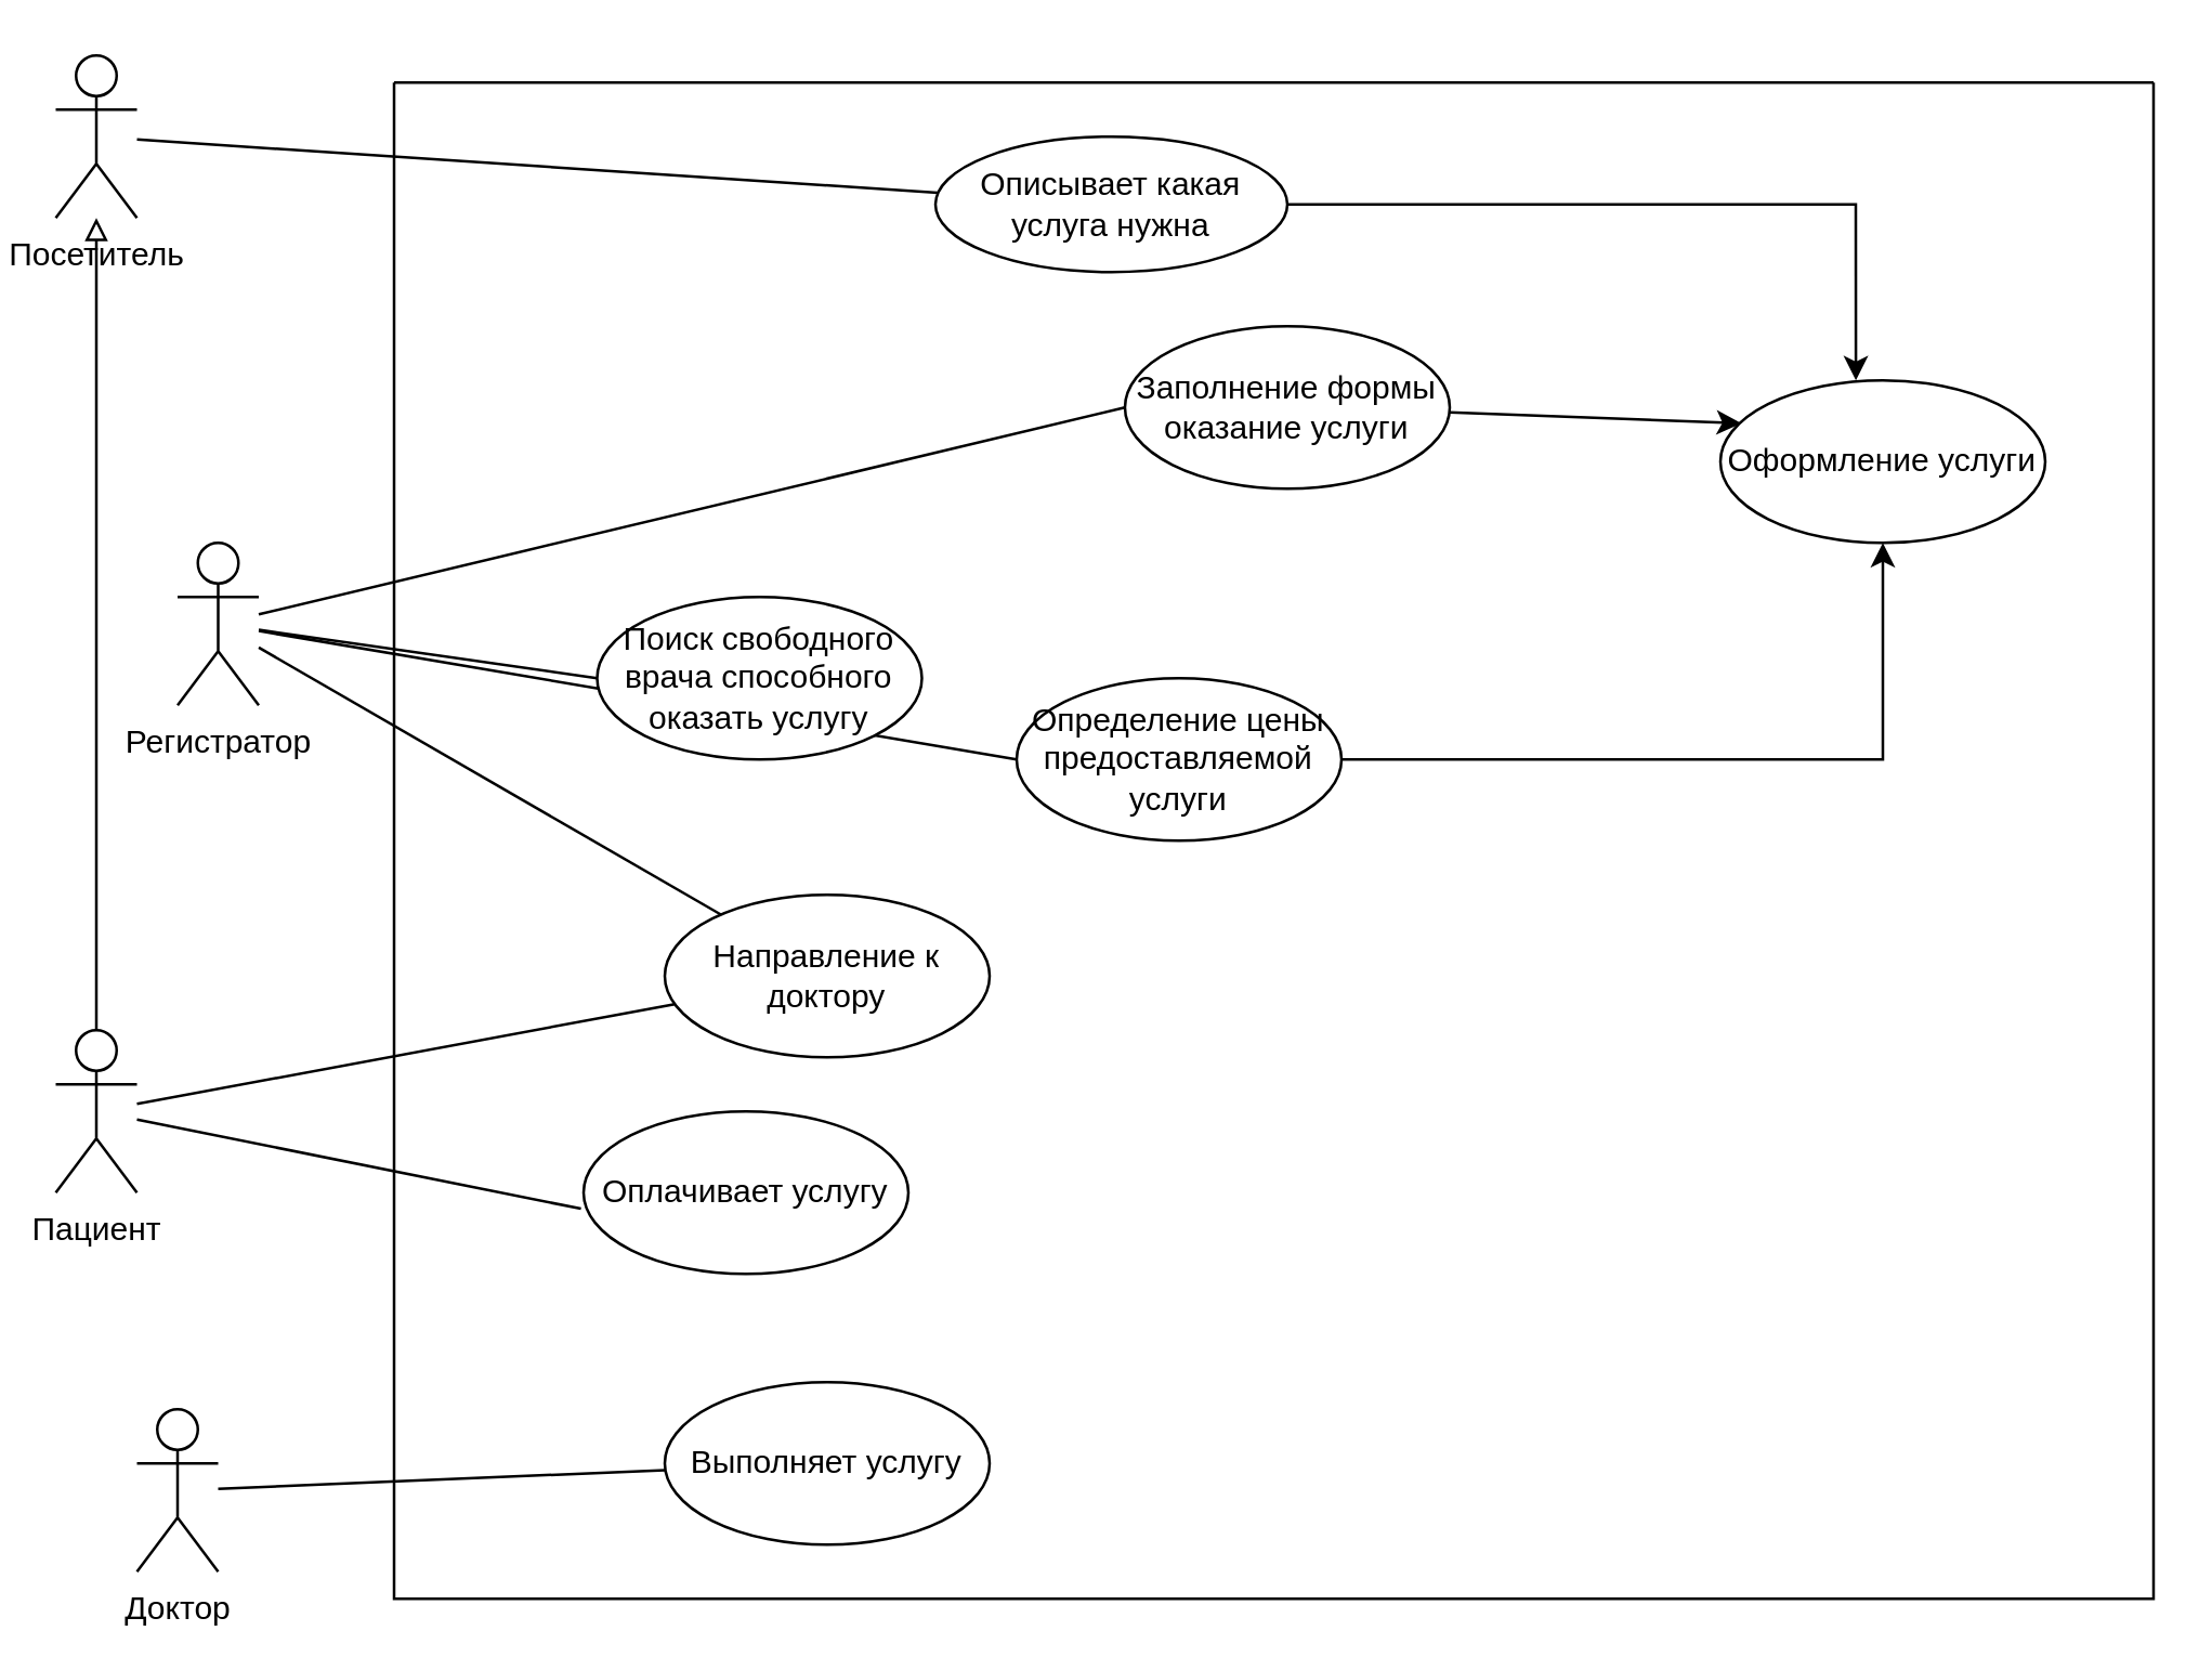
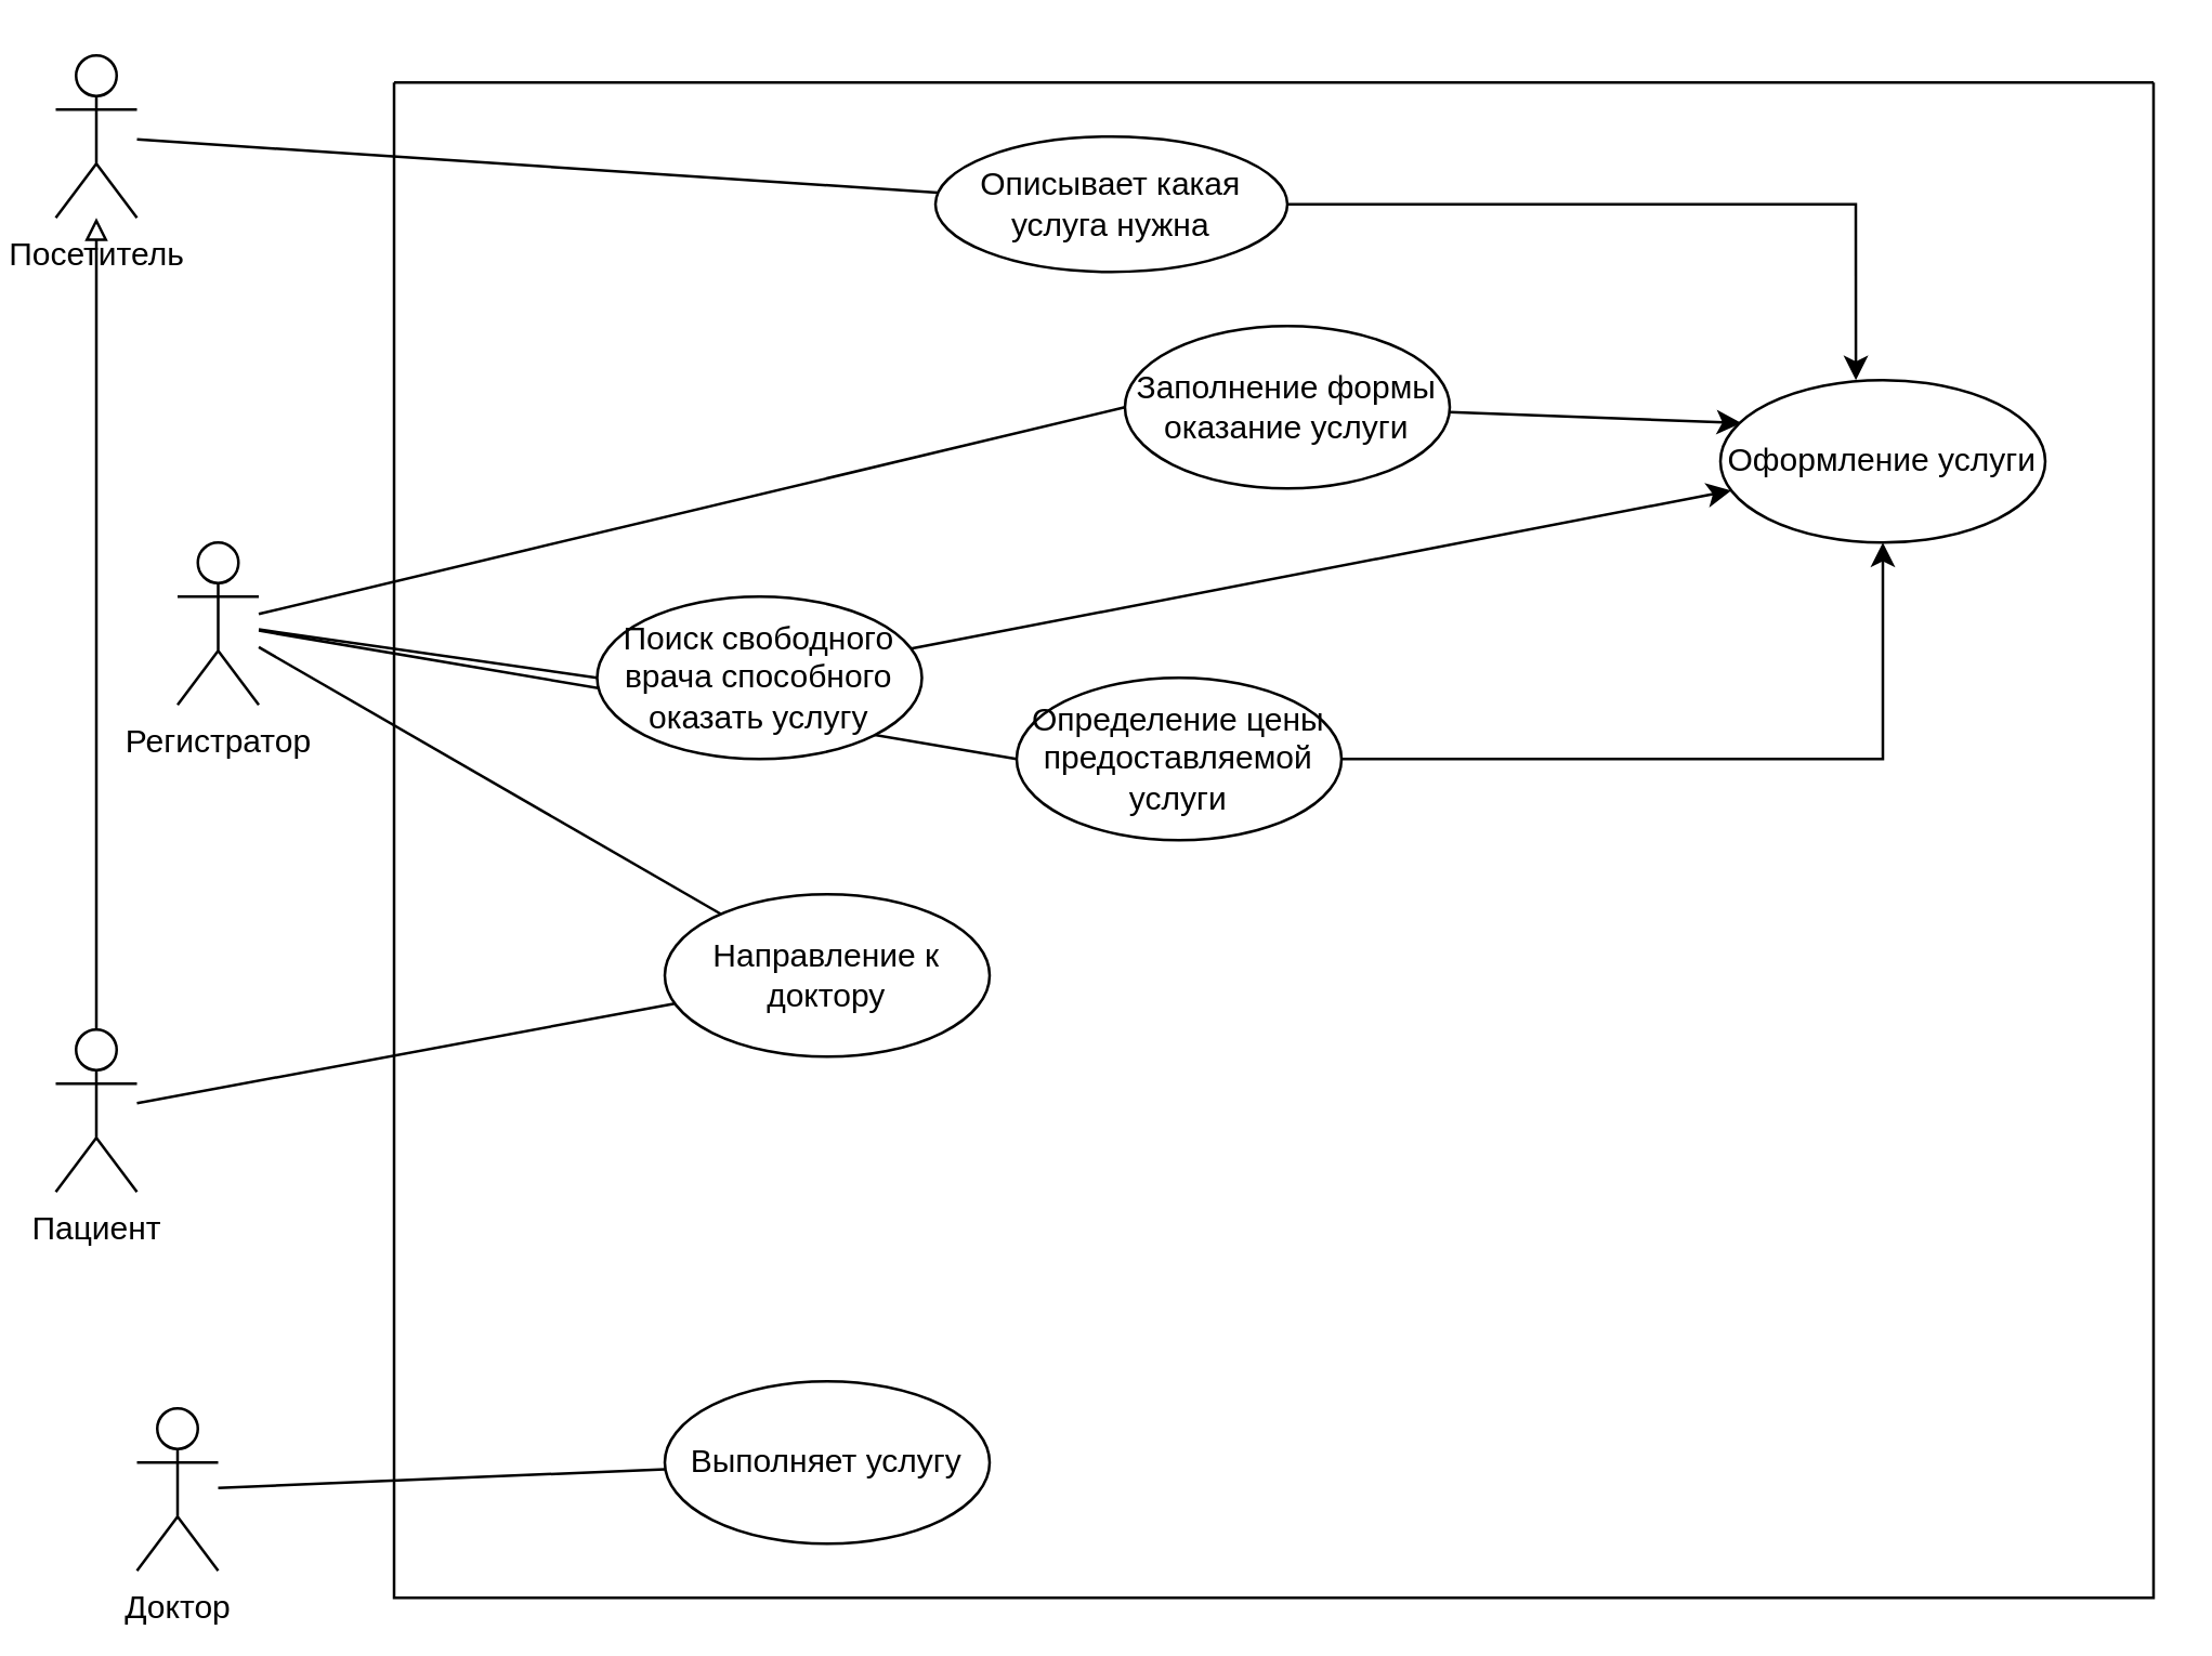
  <mxCell id="0" />
  <mxCell id="1" parent="0" />
  <mxCell id="2" style="edgeStyle=orthogonalEdgeStyle;rounded=0;orthogonalLoop=1;jettySize=auto;html=1;endArrow=block;endFill=0;" edge="1" parent="1" source="4" target="13"><mxGeometry relative="1" as="geometry"><mxPoint x="35" y="90" as="targetPoint" /></mxGeometry></mxCell>
- <mxCell id="3" style="rounded=0;orthogonalLoop=1;jettySize=auto;html=1;entryX=-0.008;entryY=0.599;entryDx=0;entryDy=0;entryPerimeter=0;endArrow=none;endFill=0;" edge="1" parent="1" source="4" target="16"><mxGeometry relative="1" as="geometry" /></mxCell>
  <mxCell id="4" value="Пациент" style="shape=umlActor;verticalLabelPosition=bottom;verticalAlign=top;html=1;outlineConnect=0;" vertex="1" parent="1"><mxGeometry x="20" y="380" width="30" height="60" as="geometry" /></mxCell>
  <mxCell id="5" style="rounded=0;orthogonalLoop=1;jettySize=auto;html=1;entryX=0;entryY=0.5;entryDx=0;entryDy=0;endArrow=none;endFill=0;" edge="1" parent="1" source="9" target="21"><mxGeometry relative="1" as="geometry" /></mxCell>
  <mxCell id="6" style="rounded=0;orthogonalLoop=1;jettySize=auto;html=1;entryX=0;entryY=0.5;entryDx=0;entryDy=0;endArrow=none;endFill=0;" edge="1" parent="1" source="9" target="23"><mxGeometry relative="1" as="geometry"><mxPoint x="275" y="210" as="targetPoint" /></mxGeometry></mxCell>
  <mxCell id="7" style="rounded=0;orthogonalLoop=1;jettySize=auto;html=1;entryX=0;entryY=0.5;entryDx=0;entryDy=0;endArrow=none;endFill=0;" edge="1" parent="1" source="9" target="25"><mxGeometry relative="1" as="geometry" /></mxCell>
  <mxCell id="8" style="rounded=0;orthogonalLoop=1;jettySize=auto;html=1;endArrow=none;endFill=0;" edge="1" parent="1" source="9" target="15"><mxGeometry relative="1" as="geometry" /></mxCell>
  <mxCell id="9" value="Регистратор" style="shape=umlActor;verticalLabelPosition=bottom;verticalAlign=top;html=1;outlineConnect=0;" vertex="1" parent="1"><mxGeometry x="65" y="200" width="30" height="60" as="geometry" /></mxCell>
  <mxCell id="10" style="rounded=0;orthogonalLoop=1;jettySize=auto;html=1;endArrow=none;endFill=0;" edge="1" parent="1" source="11" target="17"><mxGeometry relative="1" as="geometry" /></mxCell>
  <mxCell id="11" value="Доктор" style="shape=umlActor;verticalLabelPosition=bottom;verticalAlign=top;html=1;outlineConnect=0;" vertex="1" parent="1"><mxGeometry x="50" y="520" width="30" height="60" as="geometry" /></mxCell>
  <mxCell id="12" style="rounded=0;orthogonalLoop=1;jettySize=auto;html=1;endArrow=none;endFill=0;" edge="1" parent="1" source="13" target="18"><mxGeometry relative="1" as="geometry" /></mxCell>
  <mxCell id="13" value="Посетитель" style="shape=umlActor;verticalLabelPosition=bottom;verticalAlign=top;html=1;outlineConnect=0;" vertex="1" parent="1"><mxGeometry x="20" y="20" width="30" height="60" as="geometry" /></mxCell>
  <mxCell id="14" value="" style="swimlane;startSize=0;" vertex="1" parent="1"><mxGeometry x="145" y="30" width="650" height="560" as="geometry" /></mxCell>
  <mxCell id="15" value="Направление к доктору" style="ellipse;whiteSpace=wrap;html=1;" vertex="1" parent="14"><mxGeometry x="100" y="300" width="120" height="60" as="geometry" /></mxCell>
- <mxCell id="16" value="Оплачивает услугу" style="ellipse;whiteSpace=wrap;html=1;" vertex="1" parent="14"><mxGeometry x="70" y="380" width="120" height="60" as="geometry" /></mxCell>
  <mxCell id="17" value="Выполняет услугу" style="ellipse;whiteSpace=wrap;html=1;" vertex="1" parent="14"><mxGeometry x="100" y="480" width="120" height="60" as="geometry" /></mxCell>
  <mxCell id="18" value="Описывает какая услуга нужна" style="ellipse;whiteSpace=wrap;html=1;" vertex="1" parent="14"><mxGeometry x="200" y="20" width="130" height="50" as="geometry" /></mxCell>
  <mxCell id="19" value="Оформление услуги" style="ellipse;whiteSpace=wrap;html=1;" vertex="1" parent="14"><mxGeometry x="490" y="110" width="120" height="60" as="geometry" /></mxCell>
  <mxCell id="20" style="edgeStyle=orthogonalEdgeStyle;rounded=0;orthogonalLoop=1;jettySize=auto;html=1;entryX=0.417;entryY=0;entryDx=0;entryDy=0;entryPerimeter=0;" edge="1" parent="14" source="18" target="19"><mxGeometry relative="1" as="geometry"><mxPoint x="310" y="90" as="targetPoint" /></mxGeometry></mxCell>
  <mxCell id="21" value="Заполнение формы оказание услуги" style="ellipse;whiteSpace=wrap;html=1;" vertex="1" parent="14"><mxGeometry x="270" y="90" width="120" height="60" as="geometry" /></mxCell>
  <mxCell id="22" style="rounded=0;orthogonalLoop=1;jettySize=auto;html=1;entryX=0.064;entryY=0.264;entryDx=0;entryDy=0;entryPerimeter=0;" edge="1" parent="14" source="21" target="19"><mxGeometry relative="1" as="geometry" /></mxCell>
  <mxCell id="23" value="Поиск свободного врача способного оказать услугу" style="ellipse;whiteSpace=wrap;html=1;" vertex="1" parent="14"><mxGeometry x="75" y="190" width="120" height="60" as="geometry" /></mxCell>
+ <mxCell id="24" style="rounded=0;orthogonalLoop=1;jettySize=auto;html=1;" edge="1" parent="14" source="23" target="19"><mxGeometry relative="1" as="geometry" /></mxCell>
  <mxCell id="25" value="Определение цены предоставляемой услуги" style="ellipse;whiteSpace=wrap;html=1;" vertex="1" parent="14"><mxGeometry x="230" y="220" width="120" height="60" as="geometry" /></mxCell>
  <mxCell id="26" style="edgeStyle=orthogonalEdgeStyle;rounded=0;orthogonalLoop=1;jettySize=auto;html=1;" edge="1" parent="14" source="25" target="19"><mxGeometry relative="1" as="geometry"><Array as="points" /></mxGeometry></mxCell>
  <mxCell id="27" style="edgeStyle=none;rounded=0;orthogonalLoop=1;jettySize=auto;html=1;endArrow=none;endFill=0;" edge="1" parent="1" source="15" target="4"><mxGeometry relative="1" as="geometry" /></mxCell>
